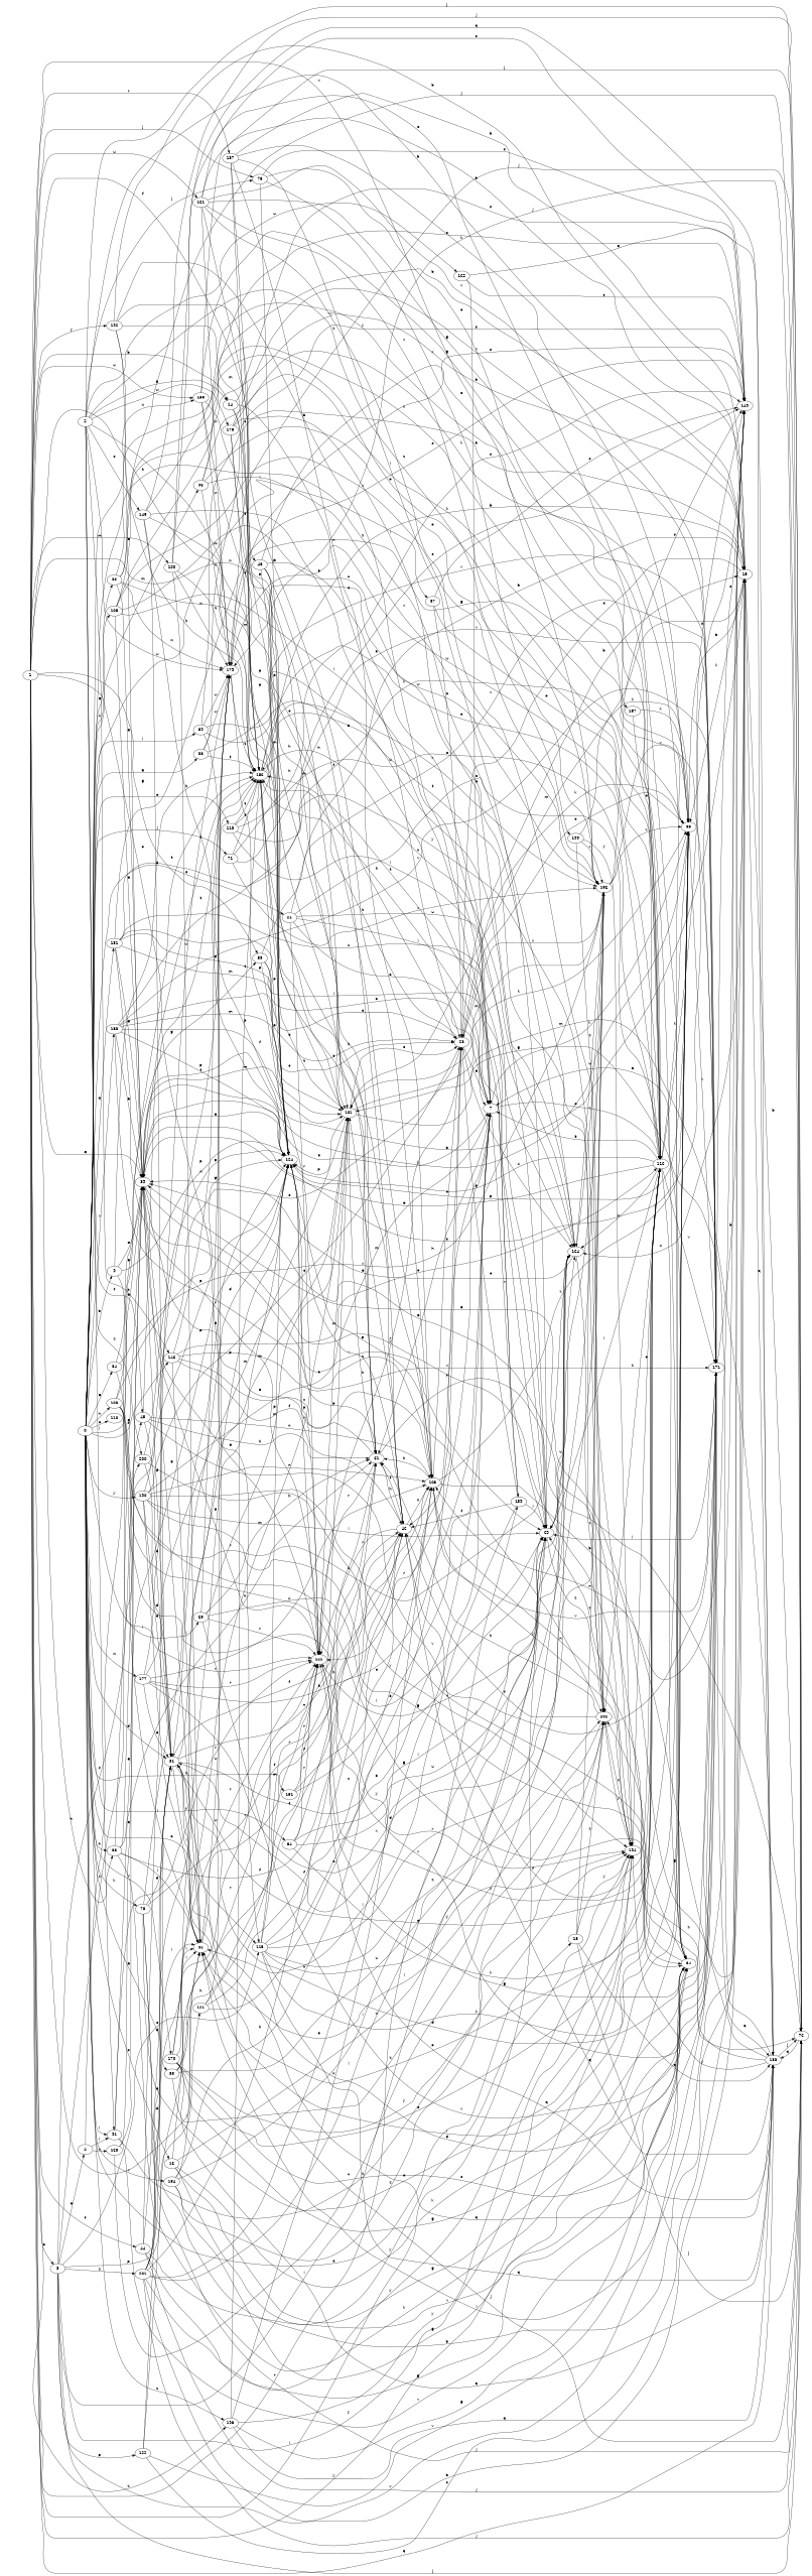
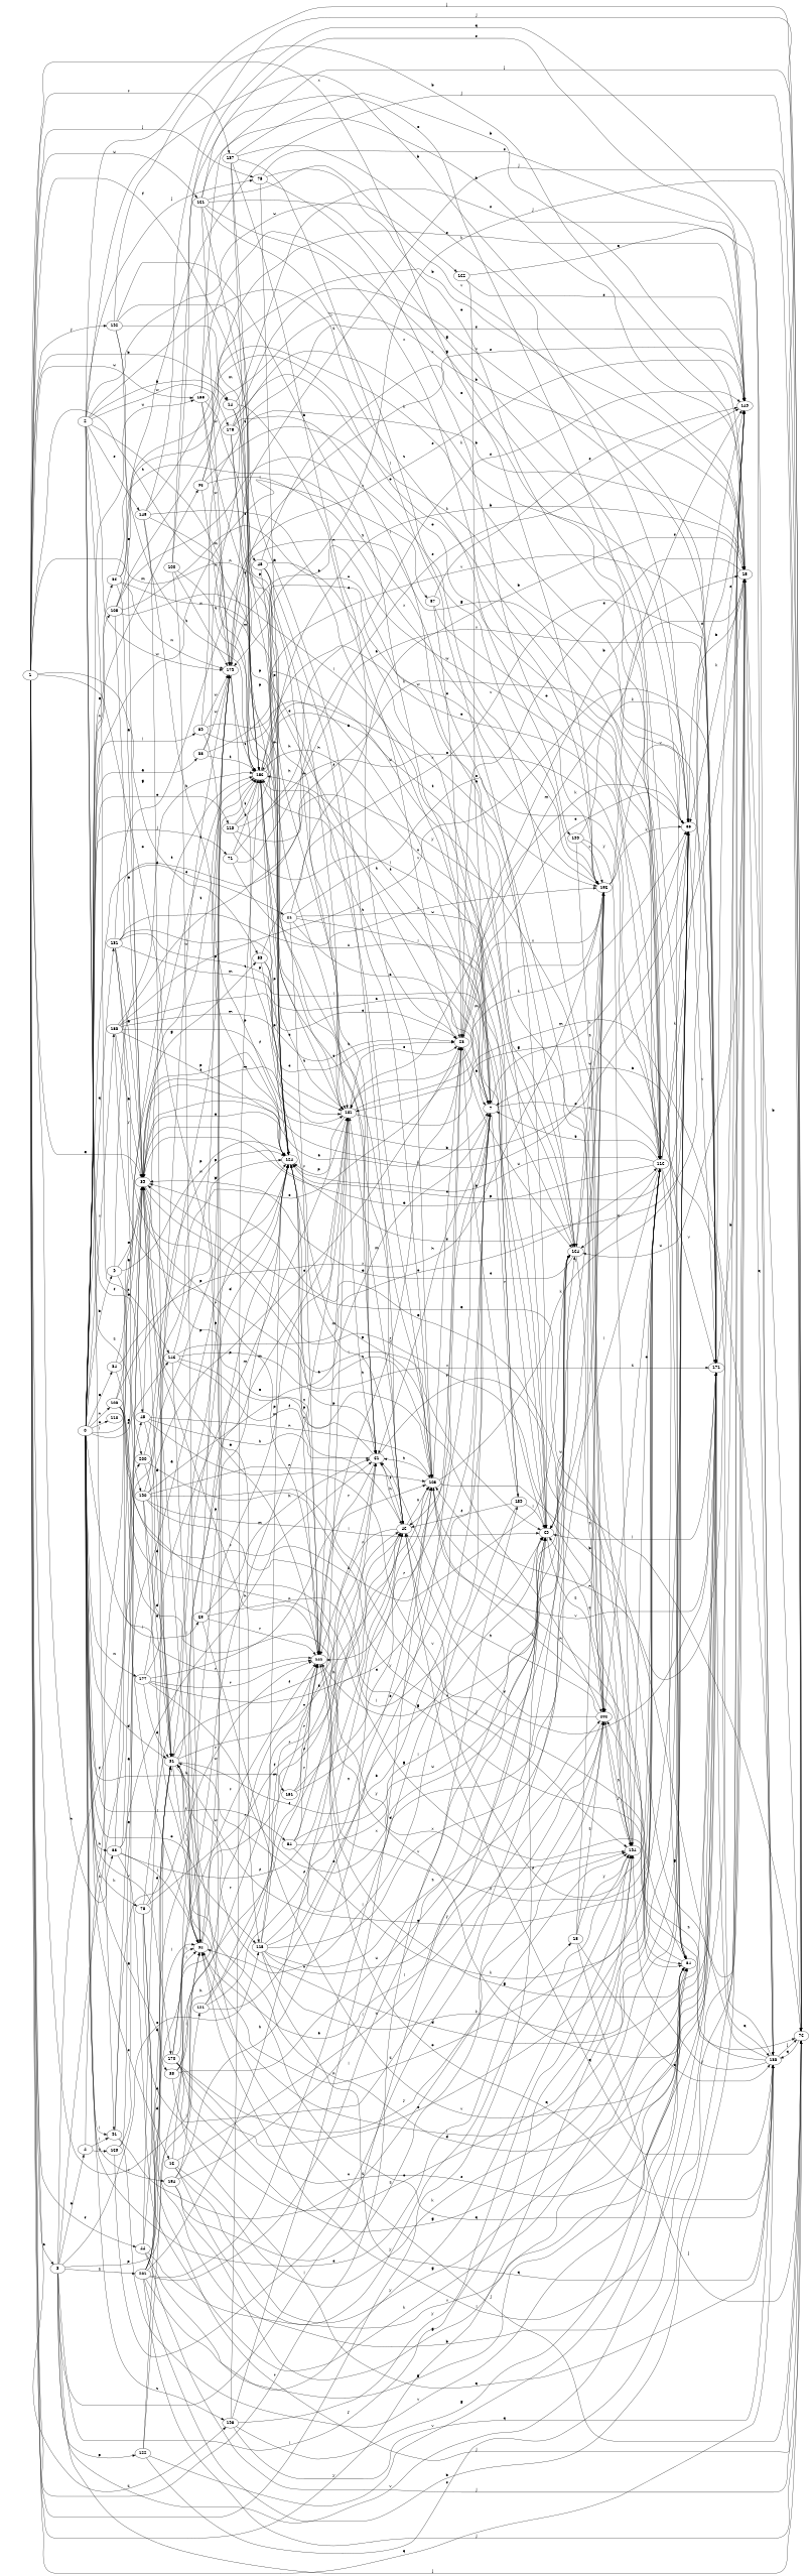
  strict digraph {
    fontname="DejaVu Sans"
    rankdir=LR
    node [fontname="DejaVu Sans"]
    edge [fontname="DejaVu Sans"]
    0
    9
    16
    18
    21
    31
    33
    34
    36
    38
    53
    55
    68
    71
    78
    84
    87
    89
    91
    96
    103
    105
    110
    113
    115
    131
    146
    151
    158
    170
    177
    183
    184
-   187
    190
    198
    39
    156
    54
    124
    171
    85
    164
    92
    133
    186
    194
    76
    202
    69
    15
    7
    116
    141
    108
    101
    46
    179
    23
    61
    149
    1
    3
    14
    n65 [label=48]
    44
    75
    100
    137
    139
    161
    192
    45
    200
    4
    121
    122
    201
    2
    148
    162
    178
    199
    163
    0 -> 9 [label=b]
    0 -> 16 [label=c]
    0 -> 18 [label=c]
    0 -> 21 [label=c]
    0 -> 31 [label=d]
    0 -> 33 [label=e]
    0 -> 34 [label=e]
    0 -> 36 [label=e]
    0 -> 38 [label=e]
    0 -> 53 [label=g]
    0 -> 55 [label=h]
    0 -> 68 [label=i]
    0 -> 71 [label=j]
    0 -> 78 [label=k]
    0 -> 84 [label=k]
    0 -> 87 [label=l]
    0 -> 89 [label=l]
    0 -> 91 [label=l]
    0 -> 96 [label=m]
    0 -> 103 [label=n]
    0 -> 105 [label=n]
    0 -> 110 [label=o]
    0 -> 113 [label=o]
    0 -> 115 [label=o]
    0 -> 131 [label=q]
    0 -> 146 [label=s]
    0 -> 151 [label=t]
    0 -> 158 [label=u]
    0 -> 170 [label=v]
    0 -> 177 [label=w]
    0 -> 183 [label=x]
    0 -> 184 [label=x]
-   0 -> 187 [label=y]
-   0 -> 190 [label=y]
+   131 -> 190 [label=y]
    0 -> 198 [label=z]
    9 -> 39 [label=e]
    9 -> 156 [label=t]
    9 -> 54 [label=g]
    9 -> 124 [label=p]
    16 -> 54 [label=g]
    16 -> 171 [label=v]
    16 -> 85 [label=k]
    16 -> 164 [label=u]
    16 -> 92 [label=l]
    18 -> 133 [label=q]
    18 -> 186 [label=x]
    18 -> 194 [label=y]
    18 -> 76 [label=j]
    18 -> 202 [label=z]
    21 -> 164 [label=u]
    21 -> 69 [label=i]
    21 -> 15 [label=b]
    21 -> 7 [label=a]
    21 -> 116 [label=o]
    21 -> 141 [label=r]
    31 -> 92 [label=l]
    31 -> 133 [label=q]
    31 -> 76 [label=j]
    31 -> 69 [label=i]
    31 -> 116 [label=o]
    31 -> 108 [label=n]
    31 -> 101 [label=m]
    31 -> 46 [label=f]
    33 -> 164 [label=u]
    33 -> 92 [label=l]
    33 -> 202 [label=z]
    33 -> 141 [label=r]
    33 -> 46 [label=f]
    34 -> 39 [label=e]
    34 -> 92 [label=l]
    34 -> 186 [label=x]
    36 -> 39 [label=e]
    36 -> 85 [label=k]
    36 -> 76 [label=j]
    36 -> 202 [label=z]
    36 -> 179 [label=w]
    36 -> 23 [label=c]
    38 -> 156 [label=t]
    38 -> 171 [label=v]
    38 -> 15 [label=b]
    38 -> 179 [label=w]
    53 -> 124 [label=p]
    53 -> 171 [label=v]
    53 -> 7 [label=a]
    53 -> 23 [label=c]
    55 -> 39 [label=e]
    55 -> 124 [label=p]
    55 -> 85 [label=k]
    55 -> 92 [label=l]
    55 -> 46 [label=f]
    55 -> 61 [label=h]
    68 -> 171 [label=v]
    68 -> 69 [label=i]
    68 -> 141 [label=r]
    68 -> 101 [label=m]
    68 -> 179 [label=w]
    68 -> 61 [label=h]
    71 -> 156 [label=t]
    71 -> 171 [label=v]
    71 -> 186 [label=x]
    71 -> 149 [label=s]
    78 -> 31 [label=d]
    78 -> 124 [label=p]
    78 -> 76 [label=j]
    78 -> 15 [label=b]
    78 -> 116 [label=o]
    78 -> 46 [label=f]
    84 -> 85 [label=k]
    84 -> 164 [label=u]
    84 -> 69 [label=i]
    84 -> 141 [label=r]
    84 -> 61 [label=h]
    87 -> 116 [label=o]
    87 -> 23 [label=c]
    87 -> 149 [label=s]
    89 -> 124 [label=p]
    89 -> 164 [label=u]
    89 -> 7 [label=a]
    89 -> 179 [label=w]
    89 -> 149 [label=s]
    91 -> 39 [label=e]
    91 -> 171 [label=v]
    91 -> 202 [label=z]
    91 -> 141 [label=r]
    96 -> 85 [label=k]
    96 -> 186 [label=x]
    96 -> 15 [label=b]
    96 -> 116 [label=o]
    96 -> 179 [label=w]
    103 -> 39 [label=e]
    103 -> 171 [label=v]
    103 -> 164 [label=u]
    103 -> 194 [label=y]
    103 -> 141 [label=r]
    103 -> 23 [label=c]
    105 -> 39 [label=e]
    105 -> 164 [label=u]
    105 -> 186 [label=x]
    105 -> 69 [label=i]
    105 -> 15 [label=b]
    105 -> 116 [label=o]
    113 -> 156 [label=t]
    113 -> 194 [label=y]
    113 -> 69 [label=i]
    113 -> 15 [label=b]
    113 -> 116 [label=o]
    115 -> 124 [label=p]
    115 -> 85 [label=k]
    115 -> 133 [label=q]
    115 -> 186 [label=x]
    115 -> 194 [label=y]
    115 -> 202 [label=z]
    115 -> 7 [label=a]
    115 -> 141 [label=r]
    115 -> 108 [label=n]
    131 -> 39 [label=e]
    131 -> 85 [label=k]
    131 -> 164 [label=u]
    131 -> 69 [label=i]
    131 -> 141 [label=r]
    131 -> 101 [label=m]
    131 -> 23 [label=c]
    131 -> 149 [label=s]
    146 -> 171 [label=v]
    146 -> 92 [label=l]
    146 -> 116 [label=o]
    146 -> 108 [label=n]
    146 -> 46 [label=f]
    146 -> 179 [label=w]
    151 -> 7 [label=a]
    151 -> 141 [label=r]
    151 -> 23 [label=c]
    158 -> 54 [label=g]
    158 -> 76 [label=j]
    158 -> 101 [label=m]
    158 -> 179 [label=w]
    158 -> 61 [label=h]
    170 -> 54 [label=g]
    170 -> 124 [label=p]
    170 -> 92 [label=l]
    170 -> 133 [label=q]
    170 -> 194 [label=y]
    170 -> 116 [label=o]
    170 -> 101 [label=m]
    170 -> 149 [label=s]
    177 -> 31 [label=d]
    177 -> 156 [label=t]
    177 -> 186 [label=x]
    177 -> 7 [label=a]
    177 -> 141 [label=r]
    177 -> 108 [label=n]
    177 -> 101 [label=m]
    183 -> 39 [label=e]
    183 -> 124 [label=p]
    183 -> 171 [label=v]
    183 -> 202 [label=z]
    183 -> 101 [label=m]
    183 -> 46 [label=f]
    183 -> 23 [label=c]
    183 -> 149 [label=s]
    184 -> 54 [label=g]
    184 -> 92 [label=l]
    184 -> 202 [label=z]
    184 -> 69 [label=i]
    184 -> 108 [label=n]
-   187 -> 85 [label=k]
-   187 -> 116 [label=o]
    190 -> 31 [label=d]
    190 -> 54 [label=g]
    190 -> 124 [label=p]
    190 -> 92 [label=l]
    190 -> 76 [label=j]
    190 -> 69 [label=i]
    190 -> 7 [label=a]
    190 -> 108 [label=n]
    190 -> 23 [label=c]
    198 -> 156 [label=t]
    198 -> 54 [label=g]
    198 -> 133 [label=q]
    198 -> 194 [label=y]
    198 -> 108 [label=n]
    39 -> 31 [label=d]
    39 -> 156 [label=t]
    39 -> 85 [label=k]
    39 -> 194 [label=y]
    39 -> 69 [label=i]
    39 -> 15 [label=b]
    39 -> 7 [label=a]
    39 -> 141 [label=r]
    39 -> 101 [label=m]
    39 -> 149 [label=s]
    156 -> 124 [label=p]
    156 -> 164 [label=u]
    156 -> 186 [label=x]
    156 -> 76 [label=j]
    156 -> 116 [label=o]
    54 -> 31 [label=d]
    54 -> 39 [label=e]
    54 -> 108 [label=n]
    124 -> 31 [label=d]
    124 -> 39 [label=e]
    124 -> 141 [label=r]
    171 -> 31 [label=d]
    171 -> 133 [label=q]
    171 -> 69 [label=i]
    171 -> 15 [label=b]
    171 -> 149 [label=s]
    85 -> 124 [label=p]
    85 -> 171 [label=v]
    85 -> 92 [label=l]
    85 -> 15 [label=b]
    85 -> 23 [label=c]
    164 -> 39 [label=e]
    164 -> 186 [label=x]
    164 -> 202 [label=z]
    164 -> 141 [label=r]
    92 -> 39 [label=e]
    92 -> 116 [label=o]
    92 -> 46 [label=f]
    92 -> 179 [label=w]
    133 -> 39 [label=e]
    133 -> 194 [label=y]
    133 -> 76 [label=j]
    133 -> 202 [label=z]
    133 -> 7 [label=a]
    133 -> 101 [label=m]
    186 -> 31 [label=d]
    186 -> 171 [label=v]
    186 -> 85 [label=k]
    186 -> 164 [label=u]
    186 -> 69 [label=i]
    186 -> 101 [label=m]
    186 -> 179 [label=w]
    186 -> 149 [label=s]
    194 -> 202 [label=z]
    194 -> 69 [label=i]
    194 -> 116 [label=o]
    76 -> 133 [label=q]
    76 -> 15 [label=b]
    202 -> 156 [label=t]
    202 -> 92 [label=l]
    202 -> 194 [label=y]
    202 -> 46 [label=f]
    202 -> 61 [label=h]
    69 -> 164 [label=u]
    69 -> 202 [label=z]
    15 -> 85 [label=k]
    15 -> 164 [label=u]
    15 -> 133 [label=q]
    15 -> 101 [label=m]
    15 -> 23 [label=c]
    7 -> 156 [label=t]
    7 -> 85 [label=k]
    7 -> 116 [label=o]
    7 -> 141 [label=r]
    7 -> 46 [label=f]
    7 -> 61 [label=h]
    7 -> 139 [label=r]
    116 -> 39 [label=e]
    116 -> 54 [label=g]
    116 -> 124 [label=p]
    116 -> 171 [label=v]
    116 -> 85 [label=k]
    116 -> 164 [label=u]
    116 -> 202 [label=z]
    116 -> 69 [label=i]
    116 -> 7 [label=a]
    116 -> 141 [label=r]
    116 -> 46 [label=f]
    116 -> 179 [label=w]
    116 -> 149 [label=s]
    141 -> 39 [label=e]
    141 -> 54 [label=g]
    141 -> 124 [label=p]
    141 -> 133 [label=q]
    141 -> 101 [label=m]
    108 -> 156 [label=t]
    108 -> 124 [label=p]
    108 -> 171 [label=v]
    108 -> 85 [label=k]
    108 -> 194 [label=y]
    108 -> 15 [label=b]
    108 -> 23 [label=c]
    108 -> 61 [label=h]
    101 -> 156 [label=t]
    101 -> 54 [label=g]
    101 -> 124 [label=p]
    101 -> 85 [label=k]
    101 -> 23 [label=c]
    101 -> 61 [label=h]
    46 -> 156 [label=t]
    46 -> 133 [label=q]
    46 -> 141 [label=r]
    46 -> 108 [label=n]
    46 -> 101 [label=m]
    46 -> 61 [label=h]
    179 -> 156 [label=t]
    179 -> 54 [label=g]
    179 -> 124 [label=p]
    179 -> 76 [label=j]
    179 -> 149 [label=s]
    23 -> 156 [label=t]
    23 -> 85 [label=k]
    23 -> 164 [label=u]
    23 -> 186 [label=x]
    23 -> 15 [label=b]
    23 -> 7 [label=a]
    23 -> 141 [label=r]
    61 -> 39 [label=e]
    61 -> 124 [label=p]
    61 -> 76 [label=j]
    61 -> 141 [label=r]
    61 -> 46 [label=f]
    149 -> 92 [label=l]
    149 -> 108 [label=n]
    1 -> 53 [label=g]
    1 -> 55 [label=h]
    1 -> 115 [label=o]
    1 -> 158 [label=u]
    1 -> 198 [label=z]
    1 -> 39 [label=e]
    1 -> 156 [label=t]
    1 -> 133 [label=q]
    1 -> 186 [label=x]
    1 -> 194 [label=y]
    1 -> 69 [label=i]
    1 -> 108 [label=n]
    1 -> 61 [label=h]
    1 -> 3 [label=a]
    1 -> 14 [label=b]
    1 -> n65 [label=f]
    1 -> 44 [label=f]
    1 -> 75 [label=j]
-   1 -> 100 [label=m]
    1 -> 137 [label=r]
    1 -> 139 [label=r]
    1 -> 161 [label=u]
    1 -> 192 [label=y]
    3 -> 115 [label=o]
    3 -> 171 [label=v]
    3 -> 194 [label=y]
    3 -> 76 [label=j]
    3 -> 69 [label=i]
    3 -> 45 [label=f]
    3 -> 200 [label=z]
    3 -> 4 [label=a]
    3 -> 121 [label=p]
    3 -> 122 [label=p]
    3 -> 201 [label=z]
    14 -> 156 [label=t]
    14 -> 124 [label=p]
    14 -> 23 [label=c]
    14 -> 149 [label=s]
    n65 -> 124 [label=p]
    n65 -> 7 [label=a]
    n65 -> 116 [label=o]
    n65 -> 101 [label=m]
    n65 -> 46 [label=f]
    n65 -> 61 [label=h]
    44 -> 31 [label=d]
    44 -> 54 [label=g]
    44 -> 194 [label=y]
    44 -> 76 [label=j]
    44 -> 179 [label=w]
    75 -> 124 [label=p]
    75 -> 186 [label=x]
    75 -> 116 [label=o]
    75 -> 149 [label=s]
    100 -> 156 [label=t]
    100 -> 92 [label=l]
    100 -> 133 [label=q]
    100 -> 116 [label=o]
    100 -> 179 [label=w]
    137 -> 156 [label=t]
    137 -> 124 [label=p]
    137 -> 85 [label=k]
    137 -> 69 [label=i]
    137 -> 15 [label=b]
    137 -> 108 [label=n]
    139 -> 156 [label=t]
    139 -> 92 [label=l]
    139 -> 69 [label=i]
    139 -> 46 [label=f]
    139 -> 23 [label=c]
    161 -> 54 [label=g]
    161 -> 171 [label=v]
    161 -> 186 [label=x]
    161 -> 202 [label=z]
    161 -> 15 [label=b]
    161 -> 179 [label=w]
    161 -> 61 [label=h]
    161 -> 149 [label=s]
    192 -> 39 [label=e]
    192 -> 156 [label=t]
    192 -> 15 [label=b]
    192 -> 7 [label=a]
    192 -> 108 [label=n]
    192 -> 101 [label=m]
    45 -> 31 [label=d]
    45 -> 156 [label=t]
    45 -> 171 [label=v]
    45 -> 108 [label=n]
    45 -> 61 [label=h]
    200 -> 31 [label=d]
    200 -> 124 [label=p]
    200 -> 194 [label=y]
    4 -> 91 [label=l]
    4 -> 156 [label=t]
    4 -> 163 [label=u]
    121 -> 101 [label=m]
    121 -> 46 [label=f]
    121 -> 179 [label=w]
    121 -> 23 [label=c]
    122 -> 31 [label=d]
    122 -> 171 [label=v]
    122 -> 141 [label=r]
    122 -> 149 [label=s]
    201 -> 31 [label=d]
    201 -> 124 [label=p]
    201 -> 92 [label=l]
    201 -> 194 [label=y]
    201 -> 76 [label=j]
    201 -> 69 [label=i]
    201 -> 15 [label=b]
    201 -> 7 [label=a]
    201 -> 141 [label=r]
    201 -> 61 [label=h]
    2 -> 91 [label=l]
    2 -> 146 [label=s]
    2 -> 76 [label=j]
    2 -> 15 [label=b]
    2 -> 101 [label=m]
    2 -> 179 [label=w]
    2 -> 14 [label=b]
    2 -> 75 [label=j]
    2 -> 45 [label=f]
    2 -> 200 [label=z]
    2 -> 148 [label=s]
    2 -> 162 [label=u]
    2 -> 178 [label=w]
    2 -> 199 [label=z]
    148 -> 31 [label=d]
    148 -> 124 [label=p]
    148 -> 76 [label=j]
    148 -> 7 [label=a]
    148 -> 101 [label=m]
    148 -> 149 [label=s]
    162 -> 133 [label=q]
    162 -> 7 [label=a]
    162 -> 149 [label=s]
    178 -> 156 [label=t]
    178 -> 124 [label=p]
    178 -> 171 [label=v]
    178 -> 85 [label=k]
    178 -> 69 [label=i]
    199 -> 85 [label=k]
    199 -> 186 [label=x]
    199 -> 194 [label=y]
    199 -> 202 [label=z]
    163 -> 39 [label=e]
    163 -> 124 [label=p]
    163 -> 164 [label=u]
  }
